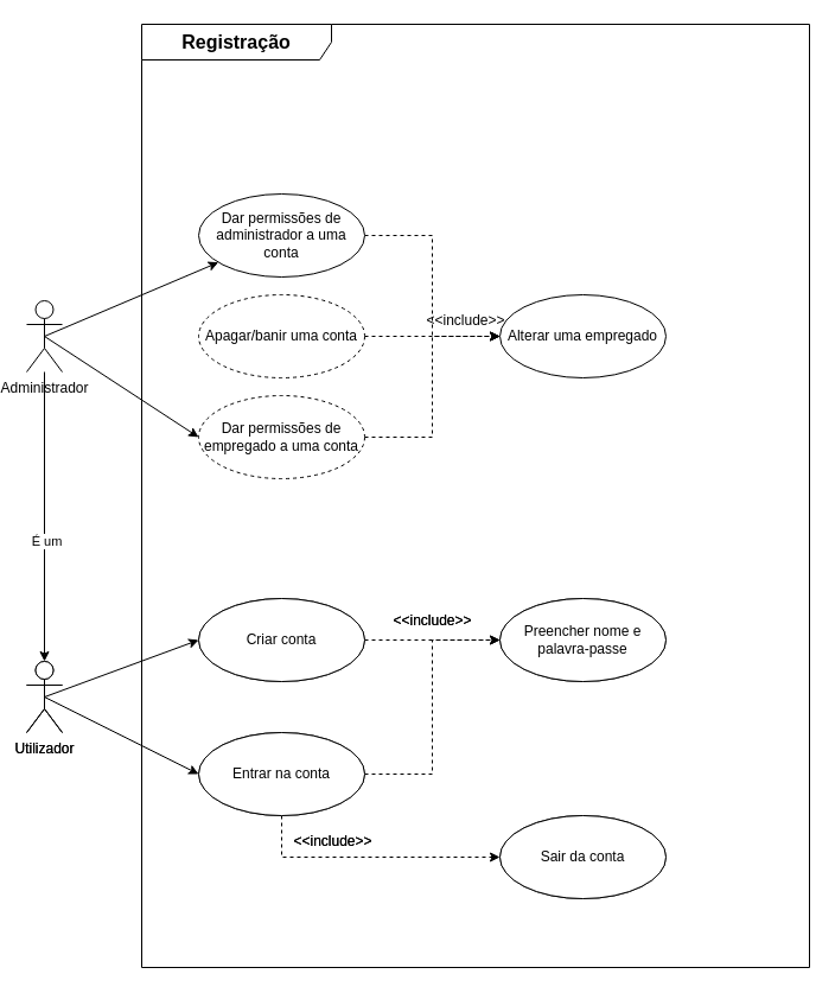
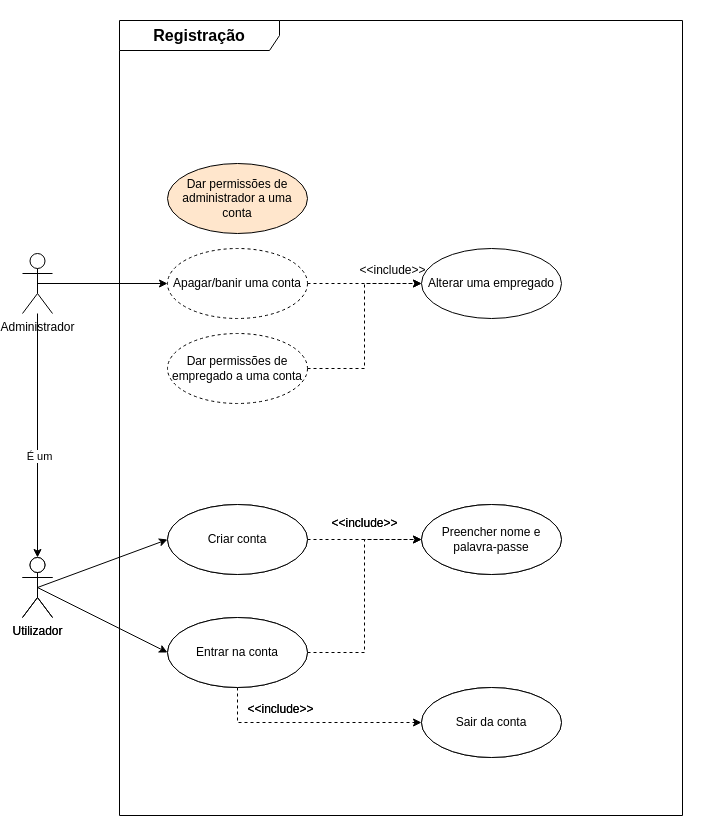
  <mxCell id="0" />
  <mxCell id="1" parent="0" />
  <mxCell id="2" value="&lt;font style=&quot;font-size: 16px;&quot;&gt;&lt;b&gt;Registração&lt;/b&gt;&lt;/font&gt;" style="shape=umlFrame;whiteSpace=wrap;html=1;pointerEvents=0;recursiveResize=0;container=1;collapsible=0;width=160;gradientColor=none;spacing=4;" parent="1" vertex="1"><mxGeometry x="117" y="20" width="563" height="795" as="geometry" /></mxCell>
  <mxCell id="3" style="edgeStyle=orthogonalEdgeStyle;shape=connector;rounded=0;orthogonalLoop=1;jettySize=auto;html=1;exitX=1;exitY=0.5;exitDx=0;exitDy=0;entryX=0;entryY=0.5;entryDx=0;entryDy=0;dashed=1;strokeColor=default;align=center;verticalAlign=middle;fontFamily=Helvetica;fontSize=11;fontColor=default;labelBackgroundColor=default;endArrow=classic;" parent="2" source="4" target="21" edge="1"><mxGeometry relative="1" as="geometry" /></mxCell>
  <mxCell id="4" value="Apagar/banir uma conta" style="ellipse;whiteSpace=wrap;html=1;spacing=4;dashed=1;" parent="2" vertex="1"><mxGeometry x="48" y="228" width="140" height="70" as="geometry" /></mxCell>
  <mxCell id="5" style="edgeStyle=none;shape=connector;rounded=0;orthogonalLoop=1;jettySize=auto;html=1;exitX=0.5;exitY=0.5;exitDx=0;exitDy=0;exitPerimeter=0;entryX=0;entryY=0.5;entryDx=0;entryDy=0;strokeColor=default;align=center;verticalAlign=middle;fontFamily=Helvetica;fontSize=11;fontColor=default;labelBackgroundColor=default;endArrow=classic;" parent="2" source="13" target="8" edge="1"><mxGeometry relative="1" as="geometry" /></mxCell>
  <mxCell id="6" style="edgeStyle=orthogonalEdgeStyle;rounded=0;orthogonalLoop=1;jettySize=auto;html=1;exitX=1;exitY=0.5;exitDx=0;exitDy=0;entryX=0;entryY=0.5;entryDx=0;entryDy=0;dashed=1;" parent="2" source="8" target="9" edge="1"><mxGeometry relative="1" as="geometry" /></mxCell>
  <mxCell id="7" style="edgeStyle=orthogonalEdgeStyle;rounded=0;orthogonalLoop=1;jettySize=auto;html=1;exitX=0.5;exitY=1;exitDx=0;exitDy=0;entryX=0;entryY=0.5;entryDx=0;entryDy=0;dashed=1;" parent="2" source="8" target="15" edge="1"><mxGeometry relative="1" as="geometry" /></mxCell>
  <mxCell id="8" value="Entrar na conta" style="ellipse;whiteSpace=wrap;html=1;spacing=4;" parent="2" vertex="1"><mxGeometry x="48" y="597" width="140" height="70" as="geometry" /></mxCell>
  <mxCell id="9" value="Preencher nome e palavra-passe" style="ellipse;whiteSpace=wrap;html=1;spacing=4;" parent="2" vertex="1"><mxGeometry x="302" y="484" width="140" height="70" as="geometry" /></mxCell>
  <mxCell id="10" style="edgeStyle=orthogonalEdgeStyle;rounded=0;orthogonalLoop=1;jettySize=auto;html=1;exitX=1;exitY=0.5;exitDx=0;exitDy=0;entryX=0;entryY=0.5;entryDx=0;entryDy=0;dashed=1;" parent="2" source="11" target="9" edge="1"><mxGeometry relative="1" as="geometry" /></mxCell>
  <mxCell id="11" value="Criar conta" style="ellipse;whiteSpace=wrap;html=1;spacing=4;" parent="2" vertex="1"><mxGeometry x="48" y="484" width="140" height="70" as="geometry" /></mxCell>
  <mxCell id="12" style="rounded=0;orthogonalLoop=1;jettySize=auto;html=1;exitX=0.5;exitY=0.5;exitDx=0;exitDy=0;exitPerimeter=0;entryX=0;entryY=0.5;entryDx=0;entryDy=0;" parent="2" source="13" target="11" edge="1"><mxGeometry relative="1" as="geometry" /></mxCell>
  <mxCell id="13" value="Utilizador" style="shape=umlActor;verticalLabelPosition=bottom;verticalAlign=top;html=1;" parent="2" vertex="1"><mxGeometry x="-97" y="537" width="30" height="60" as="geometry" /></mxCell>
  <mxCell id="14" value="&amp;lt;&amp;lt;include&amp;gt;&amp;gt;" style="text;html=1;align=center;verticalAlign=middle;resizable=0;points=[];autosize=1;strokeColor=none;fillColor=none;" parent="2" vertex="1"><mxGeometry x="203" y="490" width="84" height="26" as="geometry" /></mxCell>
  <mxCell id="15" value="Sair da conta" style="ellipse;whiteSpace=wrap;html=1;spacing=4;" parent="2" vertex="1"><mxGeometry x="302" y="667" width="140" height="70" as="geometry" /></mxCell>
  <mxCell id="16" style="edgeStyle=orthogonalEdgeStyle;shape=connector;rounded=0;orthogonalLoop=1;jettySize=auto;html=1;exitX=1;exitY=0.5;exitDx=0;exitDy=0;entryX=0;entryY=0.5;entryDx=0;entryDy=0;dashed=1;strokeColor=default;align=center;verticalAlign=middle;fontFamily=Helvetica;fontSize=11;fontColor=default;labelBackgroundColor=default;endArrow=classic;" parent="2" source="17" target="21" edge="1"><mxGeometry relative="1" as="geometry" /></mxCell>
  <mxCell id="17" value="Dar permissões de empregado a uma conta" style="ellipse;whiteSpace=wrap;html=1;spacing=4;dashed=1;" parent="2" vertex="1"><mxGeometry x="48" y="313" width="140" height="70" as="geometry" /></mxCell>
- <mxCell id="18" style="edgeStyle=orthogonalEdgeStyle;rounded=0;orthogonalLoop=1;jettySize=auto;html=1;exitX=1;exitY=0.5;exitDx=0;exitDy=0;entryX=0;entryY=0.5;entryDx=0;entryDy=0;dashed=1;" parent="2" source="19" target="21" edge="1"><mxGeometry relative="1" as="geometry" /></mxCell>
- <mxCell id="19" value="Dar permissões de administrador a uma conta" style="ellipse;whiteSpace=wrap;html=1;spacing=4;" parent="2" vertex="1"><mxGeometry x="48" y="143" width="140" height="70" as="geometry" /></mxCell>
+ <mxCell id="19" value="Dar permissões de administrador a uma conta" style="ellipse;whiteSpace=wrap;html=1;spacing=4;fillColor=#ffe6cc;" parent="2" vertex="1"><mxGeometry x="48" y="143" width="140" height="70" as="geometry" /></mxCell>
  <mxCell id="20" value="&amp;lt;&amp;lt;include&amp;gt;&amp;gt;" style="text;html=1;align=center;verticalAlign=middle;resizable=0;points=[];autosize=1;strokeColor=none;fillColor=none;" parent="2" vertex="1"><mxGeometry x="119" y="676" width="84" height="26" as="geometry" /></mxCell>
  <mxCell id="21" value="Alterar uma empregado" style="ellipse;whiteSpace=wrap;html=1;spacing=4;" parent="2" vertex="1"><mxGeometry x="302" y="228" width="140" height="70" as="geometry" /></mxCell>
  <mxCell id="22" value="&amp;lt;&amp;lt;include&amp;gt;&amp;gt;" style="text;html=1;align=center;verticalAlign=middle;resizable=0;points=[];autosize=1;strokeColor=none;fillColor=none;" parent="2" vertex="1"><mxGeometry x="231" y="237" width="84" height="26" as="geometry" /></mxCell>
- <mxCell id="23" style="rounded=0;orthogonalLoop=1;jettySize=auto;html=1;exitX=0.5;exitY=0.5;exitDx=0;exitDy=0;exitPerimeter=0;" parent="1" source="25" target="19" edge="1"><mxGeometry relative="1" as="geometry" /></mxCell>
- <mxCell id="24" style="rounded=0;orthogonalLoop=1;jettySize=auto;html=1;exitX=0.5;exitY=0.5;exitDx=0;exitDy=0;exitPerimeter=0;entryX=0;entryY=0.5;entryDx=0;entryDy=0;" parent="1" source="25" target="17" edge="1"><mxGeometry relative="1" as="geometry" /></mxCell>
+ <mxCell id="23" style="rounded=0;orthogonalLoop=1;jettySize=auto;html=1;exitX=0.5;exitY=0.5;exitDx=0;exitDy=0;exitPerimeter=0;entryX=0;entryY=0.5;entryDx=0;entryDy=0;" parent="1" source="25" target="4" edge="1"><mxGeometry relative="1" as="geometry" /></mxCell>
  <mxCell id="25" value="Administrador" style="shape=umlActor;verticalLabelPosition=bottom;verticalAlign=top;html=1;" parent="1" vertex="1"><mxGeometry x="20" y="253" width="30" height="60" as="geometry" /></mxCell>
  <mxCell id="26" style="edgeStyle=none;shape=connector;rounded=0;orthogonalLoop=1;jettySize=auto;html=1;entryX=0.5;entryY=0;entryDx=0;entryDy=0;entryPerimeter=0;strokeColor=default;align=center;verticalAlign=middle;fontFamily=Helvetica;fontSize=11;fontColor=default;labelBackgroundColor=default;endArrow=classic;fontStyle=0;flowAnimation=0;shadow=0;" parent="1" source="25" target="13" edge="1"><mxGeometry relative="1" as="geometry"><mxPoint x="35" y="337" as="sourcePoint" /><mxPoint x="35" y="582" as="targetPoint" /></mxGeometry></mxCell>
  <mxCell id="27" value="É um" style="edgeLabel;html=1;align=center;verticalAlign=middle;resizable=0;points=[];fontFamily=Helvetica;fontSize=11;fontColor=default;labelBackgroundColor=default;" parent="26" connectable="0" vertex="1"><mxGeometry x="0.162" y="1" relative="1" as="geometry"><mxPoint as="offset" /></mxGeometry></mxCell>
  <mxCell id="28" value="Criar conta" style="ellipse;whiteSpace=wrap;html=1;spacing=4;" parent="1" vertex="1"><mxGeometry x="165" y="504" width="140" height="70" as="geometry" /></mxCell>
  <mxCell id="29" value="Entrar na conta" style="ellipse;whiteSpace=wrap;html=1;spacing=4;" parent="1" vertex="1"><mxGeometry x="165" y="617" width="140" height="70" as="geometry" /></mxCell>
  <mxCell id="30" value="Sair da conta" style="ellipse;whiteSpace=wrap;html=1;spacing=4;" parent="1" vertex="1"><mxGeometry x="419" y="687" width="140" height="70" as="geometry" /></mxCell>
  <mxCell id="31" value="Preencher nome e palavra-passe" style="ellipse;whiteSpace=wrap;html=1;spacing=4;" parent="1" vertex="1"><mxGeometry x="419" y="504" width="140" height="70" as="geometry" /></mxCell>
  <mxCell id="32" value="&amp;lt;&amp;lt;include&amp;gt;&amp;gt;" style="text;html=1;align=center;verticalAlign=middle;resizable=0;points=[];autosize=1;strokeColor=none;fillColor=none;" parent="1" vertex="1"><mxGeometry x="320" y="510" width="84" height="26" as="geometry" /></mxCell>
  <mxCell id="33" value="&amp;lt;&amp;lt;include&amp;gt;&amp;gt;" style="text;html=1;align=center;verticalAlign=middle;resizable=0;points=[];autosize=1;strokeColor=none;fillColor=none;" parent="1" vertex="1"><mxGeometry x="236" y="696" width="84" height="26" as="geometry" /></mxCell>
  <mxCell id="34" value="Utilizador" style="shape=umlActor;verticalLabelPosition=bottom;verticalAlign=top;html=1;" parent="1" vertex="1"><mxGeometry x="20" y="557" width="30" height="60" as="geometry" /></mxCell>
